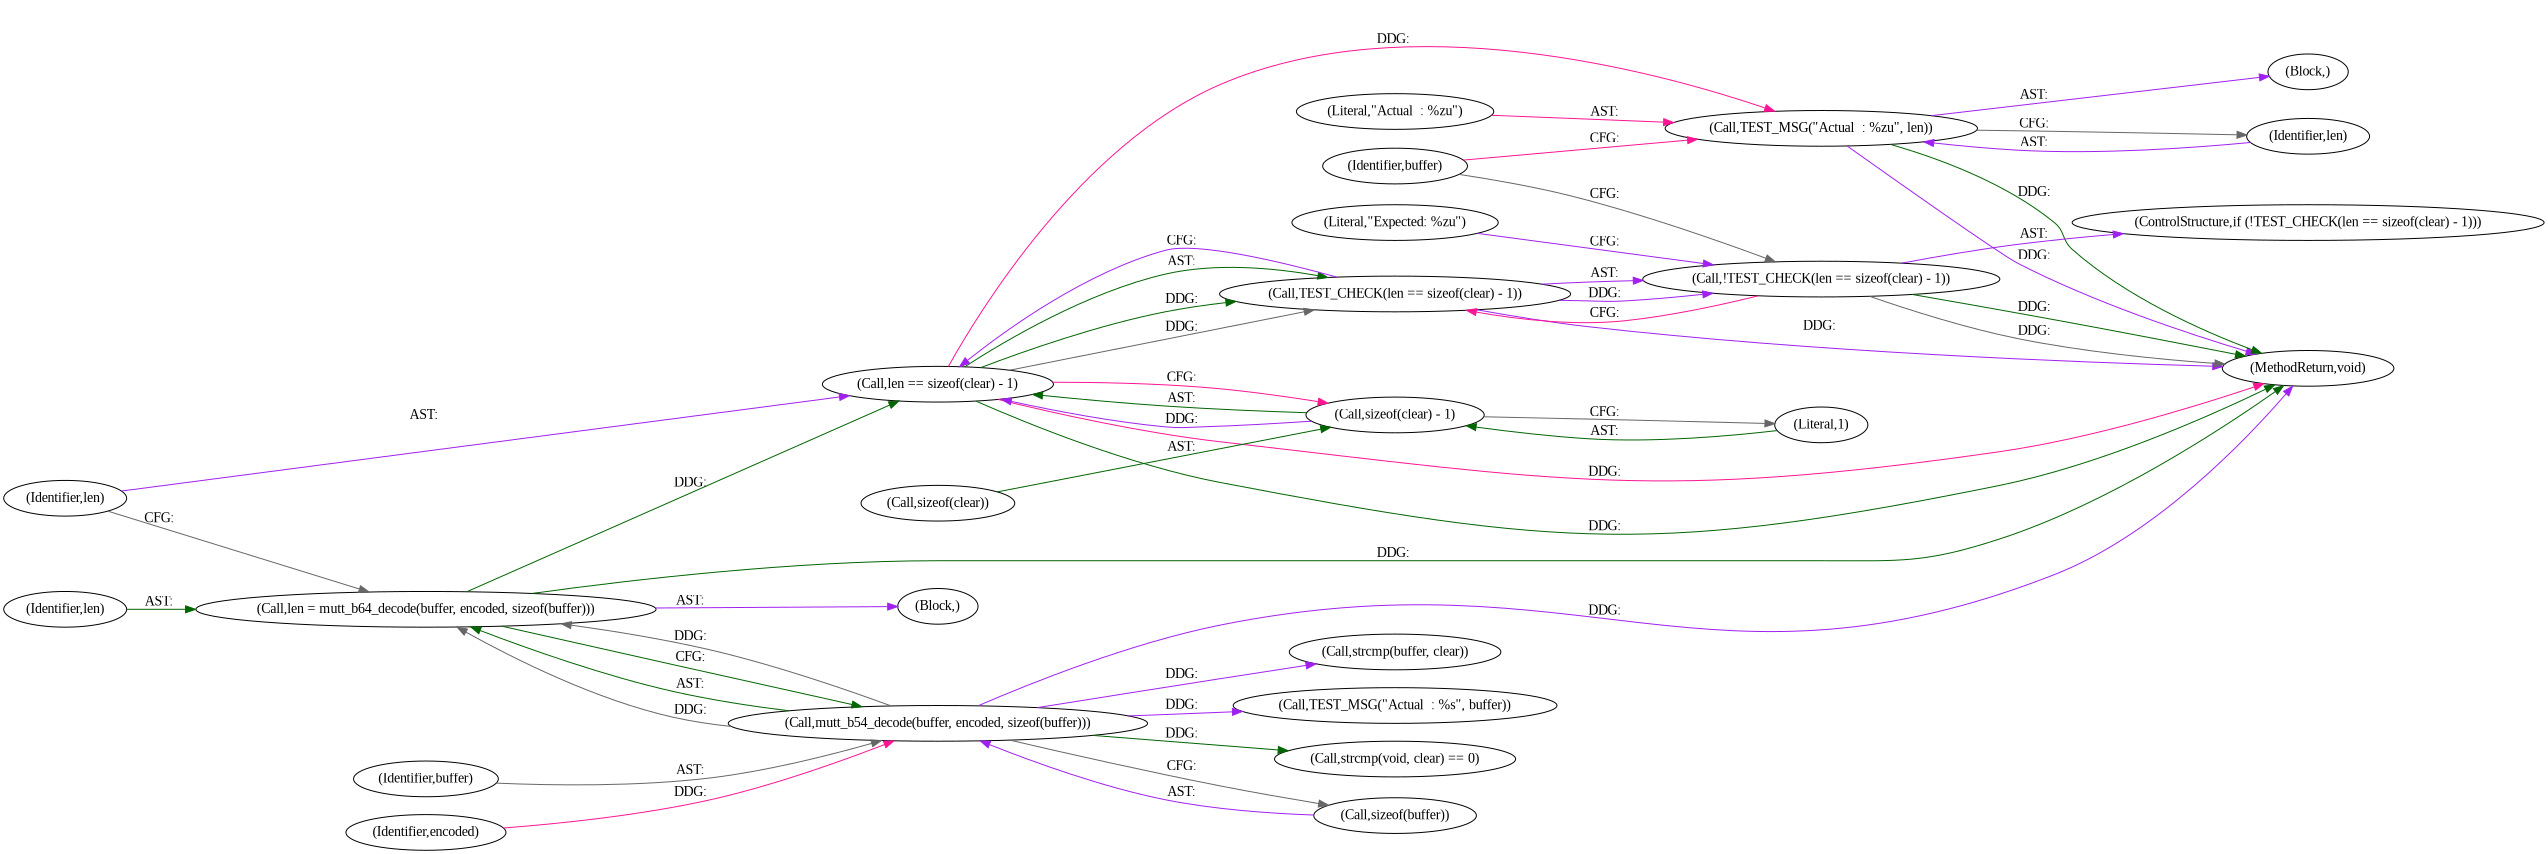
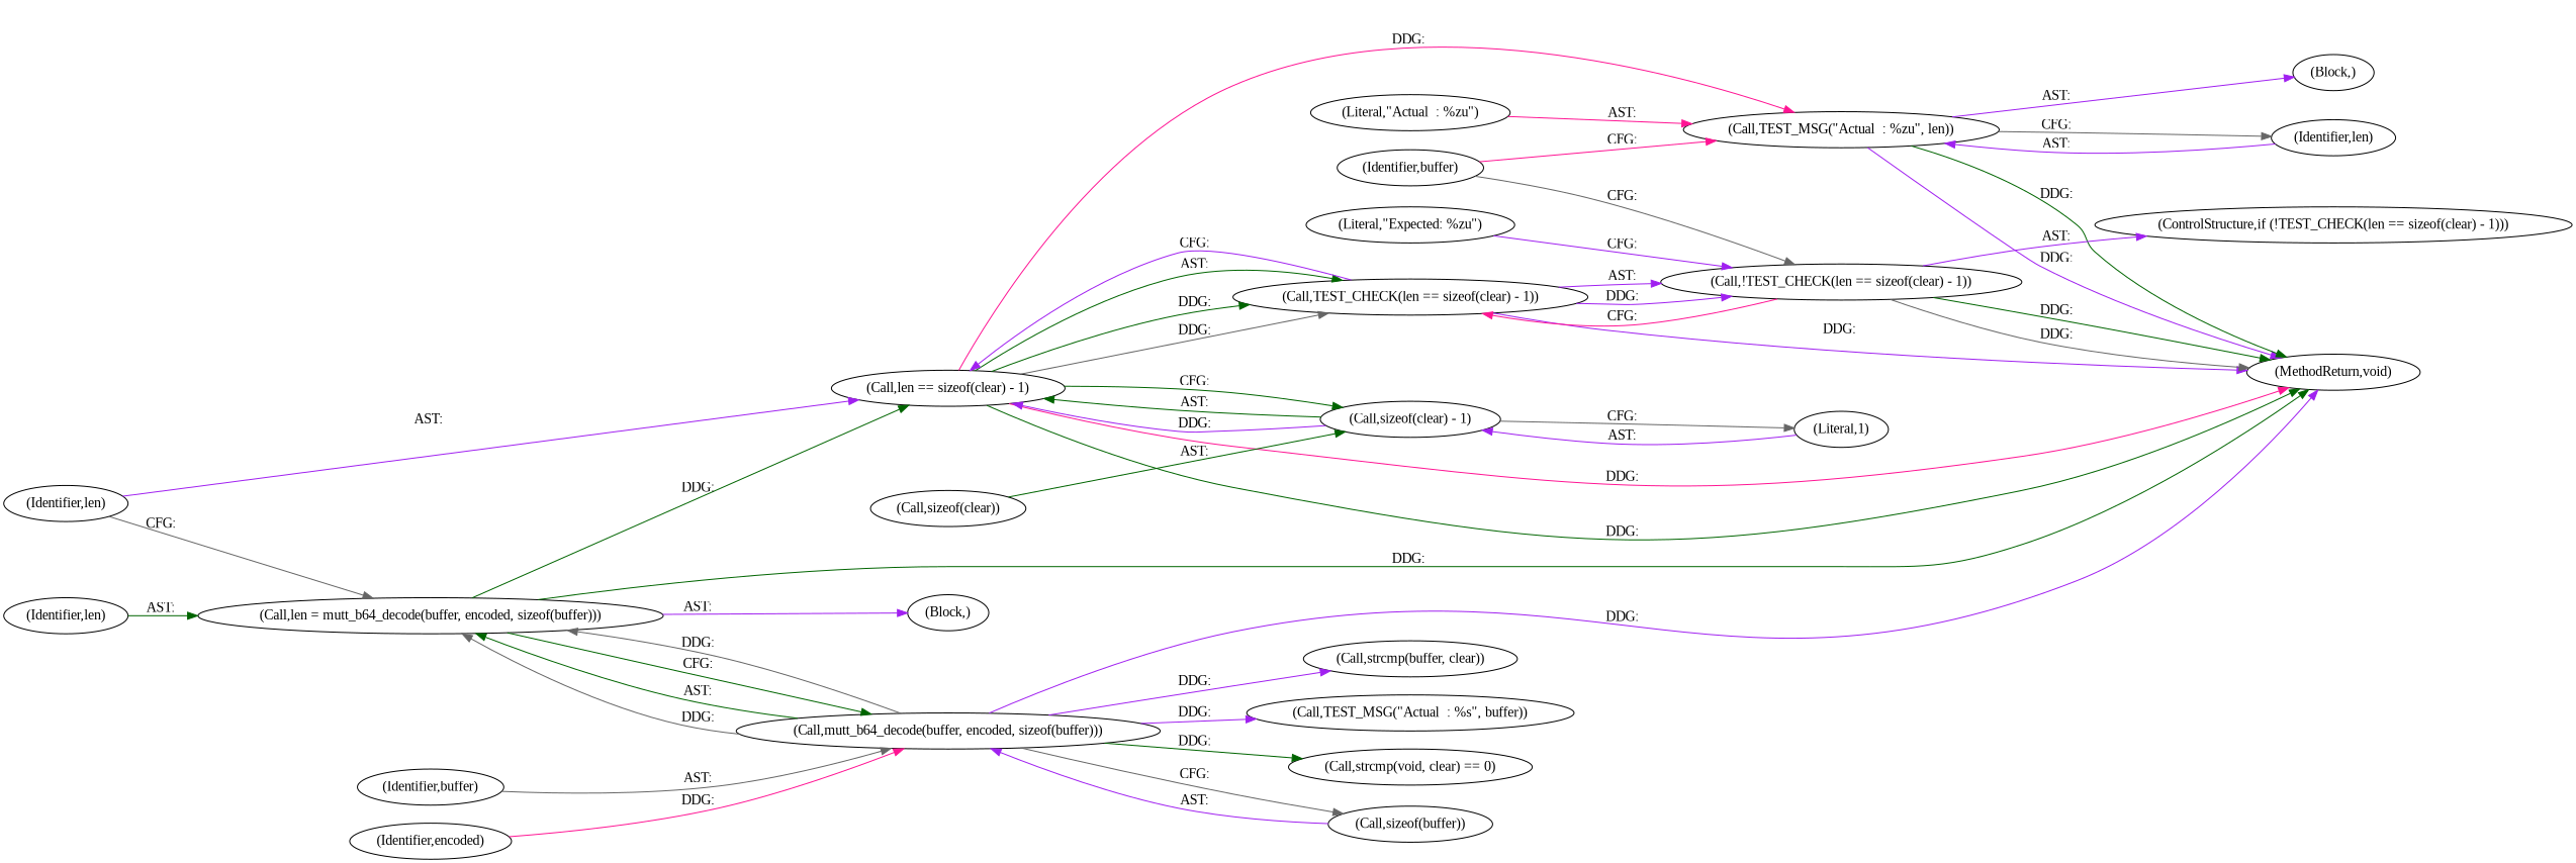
  digraph {
    fontname="Liberation Serif"
    rankdir=LR
    node [fontname="Liberation Serif"]
    edge [color=purple fontname="Liberation Serif"]
    n1 [label="(Call,len == sizeof(clear) - 1)"]
    n2 [label="(Call,sizeof(clear) - 1)"]
    n3 [label="(Call,TEST_CHECK(len == sizeof(clear) - 1))"]
    n4 [label="(Call,TEST_MSG(\"Actual  : %zu\", len))"]
    n5 [label="(MethodReturn,void)"]
    n6 [label="(Literal,1)"]
    n7 [label="(Call,!TEST_CHECK(len == sizeof(clear) - 1))"]
    n8 [label="(Identifier,len)"]
    n9 [label="(Block,)"]
    n10 [label="(Call,len = mutt_b64_decode(buffer, encoded, sizeof(buffer)))"]
-   n11 [label="(Call,mutt_b54_decode(buffer, encoded, sizeof(buffer)))"]
+   n11 [label="(Call,mutt_b64_decode(buffer, encoded, sizeof(buffer)))"]
    n12 [label="(Block,)"]
    n13 [label="(Call,strcmp(buffer, clear))"]
    n14 [label="(Call,TEST_MSG(\"Actual  : %s\", buffer))"]
    n15 [label="(Call,strcmp(void, clear) == 0)"]
    n16 [label="(Call,sizeof(buffer))"]
    n17 [label="(ControlStructure,if (!TEST_CHECK(len == sizeof(clear) - 1)))"]
    n18 [label="(Literal,\"Expected: %zu\")"]
    n19 [label="(Identifier,len)"]
    n20 [label="(Identifier,buffer)"]
    n21 [label="(Identifier,encoded)"]
    n22 [label="(Identifier,len)"]
    n23 [label="(Literal,\"Actual  : %zu\")"]
    n24 [label="(Identifier,buffer)"]
    n25 [label="(Call,sizeof(clear))"]
-   n1 -> n2 [color=deeppink label="CFG: "]
+   n1 -> n2 [color=darkgreen label="CFG: "]
    n1 -> n3 [color=darkgreen label="AST: "]
    n1 -> n3 [color=darkgreen label="DDG: "]
    n1 -> n3 [color=gray40 label="DDG: "]
    n1 -> n4 [color=deeppink label="DDG: "]
    n1 -> n5 [color=deeppink label="DDG: "]
    n1 -> n5 [color=darkgreen label="DDG: "]
    n2 -> n1 [color=darkgreen label="AST: "]
    n2 -> n1 [label="DDG: "]
    n2 -> n6 [color=gray40 label="CFG: "]
    n3 -> n1 [label="CFG: "]
    n3 -> n5 [label="DDG: "]
    n3 -> n7 [label="AST: "]
    n3 -> n7 [label="DDG: "]
    n4 -> n5 [label="DDG: "]
    n4 -> n5 [color=darkgreen label="DDG: "]
    n4 -> n8 [color=gray40 label="CFG: "]
    n4 -> n9 [label="AST: "]
-   n6 -> n2 [color=darkgreen label="AST: "]
+   n6 -> n2 [label="AST: "]
    n7 -> n3 [color=deeppink label="CFG: "]
    n7 -> n5 [color=darkgreen label="DDG: "]
    n7 -> n5 [color=gray40 label="DDG: "]
    n7 -> n17 [label="AST: "]
    n8 -> n4 [label="AST: "]
    n10 -> n1 [color=darkgreen label="DDG: "]
    n10 -> n5 [color=darkgreen label="DDG: "]
    n10 -> n11 [color=darkgreen label="CFG: "]
    n10 -> n12 [label="AST: "]
    n11 -> n5 [label="DDG: "]
    n11 -> n10 [color=darkgreen label="AST: "]
    n11 -> n10 [color=gray40 label="DDG: "]
    n11 -> n10 [color=gray40 label="DDG: "]
    n11 -> n13 [label="DDG: "]
    n11 -> n14 [label="DDG: "]
    n11 -> n15 [color=darkgreen label="DDG: "]
    n11 -> n16 [color=gray40 label="CFG: "]
    n16 -> n11 [label="AST: "]
    n18 -> n7 [label="CFG: "]
    n19 -> n1 [label="AST: "]
    n19 -> n10 [color=gray40 label="CFG: "]
    n20 -> n11 [color=gray40 label="AST: "]
    n21 -> n11 [color=deeppink label="DDG: "]
    n22 -> n10 [color=darkgreen label="AST: "]
    n23 -> n4 [color=deeppink label="AST: "]
    n24 -> n4 [color=deeppink label="CFG: "]
    n24 -> n7 [color=gray40 label="CFG: "]
    n25 -> n2 [color=darkgreen label="AST: "]
  }
